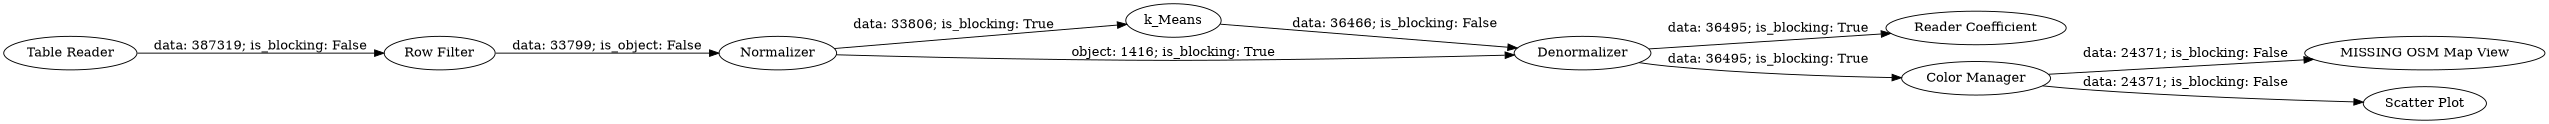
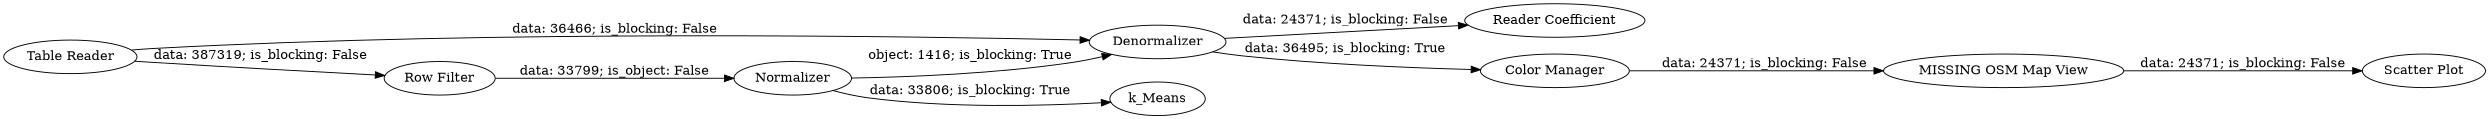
  digraph {
    rankdir=LR
    n1 [label="MISSING OSM Map View"]
    n2 [label=k_Means]
    n3 [label=Denormalizer]
    n4 [label="Reader Coefficient"]
    n5 [label="Color Manager"]
    n6 [label="Table Reader"]
    n7 [label="Row Filter"]
    n8 [label=Normalizer]
    n9 [label="Scatter Plot"]
-   n2 -> n3 [label="data: 36466; is_blocking: False"]
-   n3 -> n4 [label="data: 36495; is_blocking: True"]
+   n6 -> n3 [label="data: 36466; is_blocking: False"]
+   n3 -> n4 [label="data: 24371; is_blocking: False"]
    n3 -> n5 [label="data: 36495; is_blocking: True"]
    n5 -> n1 [label="data: 24371; is_blocking: False"]
-   n5 -> n9 [label="data: 24371; is_blocking: False"]
+   n1 -> n9 [label="data: 24371; is_blocking: False"]
    n6 -> n7 [label="data: 387319; is_blocking: False"]
    n7 -> n8 [label="data: 33799; is_object: False"]
    n8 -> n2 [label="data: 33806; is_blocking: True"]
    n8 -> n3 [label="object: 1416; is_blocking: True"]
  }
